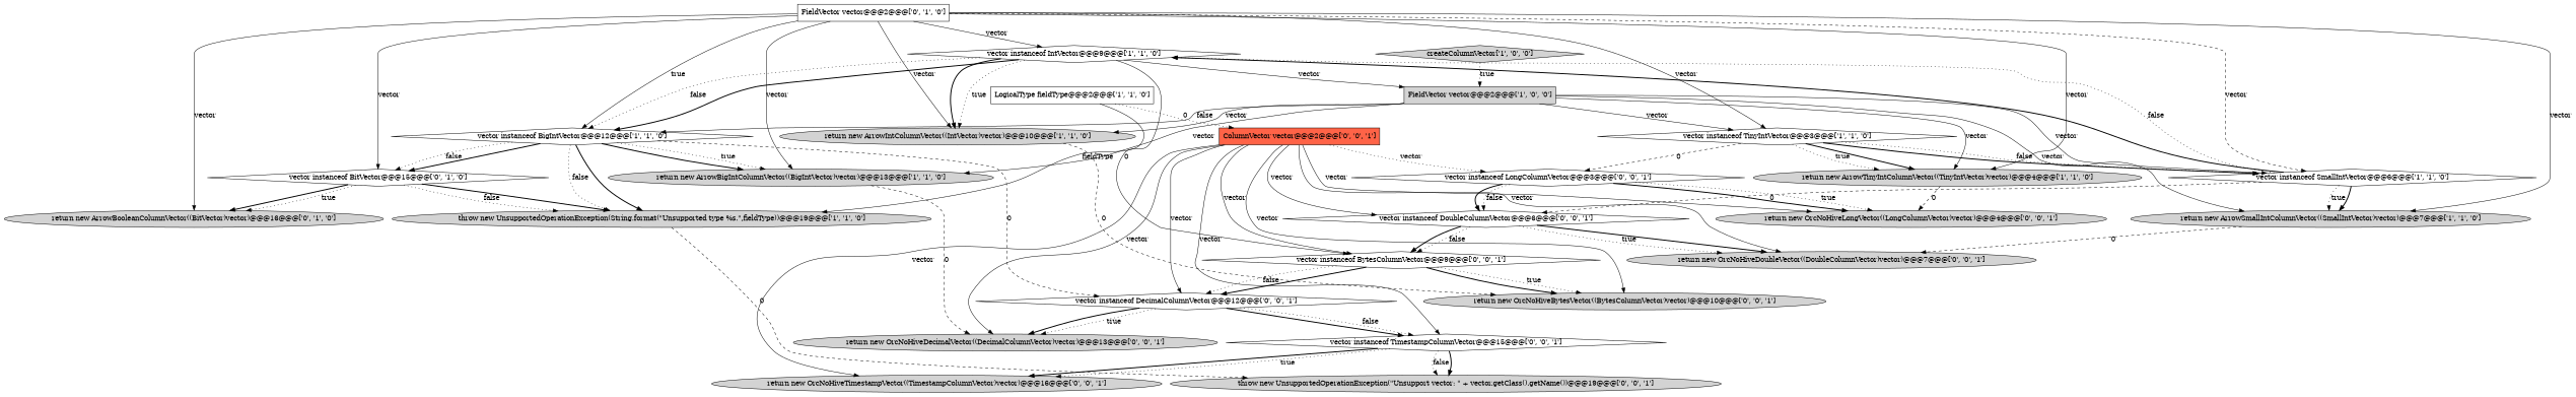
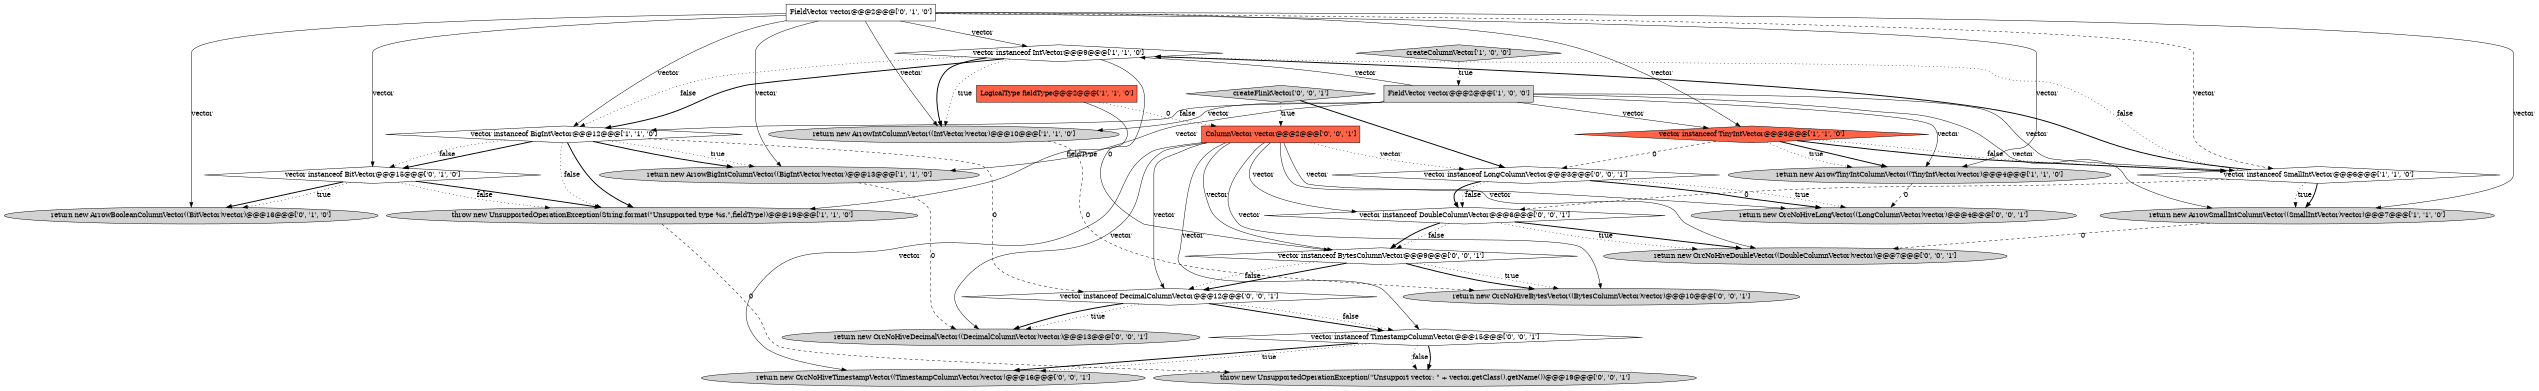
  digraph {
    node [fillcolor=lightgray shape=ellipse style=filled]
    edge [style=solid]
    n1 [label="return new ArrowTinyIntColumnVector((TinyIntVector)vector)@@@4@@@['1', '1', '0']"]
    n2 [label="return new OrcNoHiveLongVector((LongColumnVector)vector)@@@4@@@['0', '0', '1']"]
    n3 [fillcolor=white label="vector instanceof BitVector@@@15@@@['0', '1', '0']" shape=diamond]
    n4 [label="return new ArrowBooleanColumnVector((BitVector)vector)@@@16@@@['0', '1', '0']"]
    n5 [label="throw new UnsupportedOperationException(String.format(\"Unsupported type %s.\",fieldType))@@@19@@@['1', '1', '0']"]
    n6 [label="throw new UnsupportedOperationException(\"Unsupport vector: \" + vector.getClass().getName())@@@19@@@['0', '0', '1']"]
    n7 [fillcolor=white label="vector instanceof IntVector@@@9@@@['1', '1', '0']" shape=diamond]
    n8 [fillcolor=white label="vector instanceof BigIntVector@@@12@@@['1', '1', '0']" shape=diamond]
    n9 [fillcolor=white label="vector instanceof BytesColumnVector@@@9@@@['0', '0', '1']" shape=diamond]
    n10 [label="return new ArrowIntColumnVector((IntVector)vector)@@@10@@@['1', '1', '0']"]
    n11 [label="return new ArrowBigIntColumnVector((BigIntVector)vector)@@@13@@@['1', '1', '0']"]
    n12 [fillcolor=white label="vector instanceof DecimalColumnVector@@@12@@@['0', '0', '1']" shape=diamond]
    n13 [label="return new OrcNoHiveBytesVector((BytesColumnVector)vector)@@@10@@@['0', '0', '1']"]
    n14 [label="return new OrcNoHiveTimestampVector((TimestampColumnVector)vector)@@@16@@@['0', '0', '1']"]
    n15 [label="return new OrcNoHiveDoubleVector((DoubleColumnVector)vector)@@@7@@@['0', '0', '1']"]
    n16 [label="return new OrcNoHiveDecimalVector((DecimalColumnVector)vector)@@@13@@@['0', '0', '1']"]
    n17 [fillcolor=white label="FieldVector vector@@@2@@@['0', '1', '0']" shape=box]
    n18 [label="return new ArrowSmallIntColumnVector((SmallIntVector)vector)@@@7@@@['1', '1', '0']"]
    n19 [fillcolor=white label="vector instanceof SmallIntVector@@@6@@@['1', '1', '0']" shape=diamond]
-   n20 [fillcolor=white label="vector instanceof TinyIntVector@@@3@@@['1', '1', '0']" shape=diamond]
+   n20 [fillcolor=tomato label="vector instanceof TinyIntVector@@@3@@@['1', '1', '0']" shape=diamond]
    n21 [fillcolor=white label="vector instanceof DoubleColumnVector@@@6@@@['0', '0', '1']" shape=diamond]
    n22 [fillcolor=white label="vector instanceof LongColumnVector@@@3@@@['0', '0', '1']" shape=diamond]
+   n23 [label="createFlinkVector['0', '0', '1']" shape=diamond]
    n24 [fillcolor=tomato label="ColumnVector vector@@@2@@@['0', '0', '1']" shape=box]
    n25 [fillcolor=white label="vector instanceof TimestampColumnVector@@@15@@@['0', '0', '1']" shape=diamond]
    n26 [label="createColumnVector['1', '0', '0']" shape=diamond]
    n27 [label="FieldVector vector@@@2@@@['1', '0', '0']" shape=box]
-   n28 [fillcolor=white label="LogicalType fieldType@@@2@@@['1', '1', '0']" shape=box]
+   n28 [fillcolor=tomato label="LogicalType fieldType@@@2@@@['1', '1', '0']" shape=box]
    n1 -> n2 [label=0 style=dashed]
    n3 -> n4 [style=bold]
    n3 -> n4 [label=true style=dotted]
    n3 -> n5 [label=false style=dotted]
    n3 -> n5 [style=bold]
    n5 -> n6 [label=0 style=dashed]
    n7 -> n8 [style=bold]
    n7 -> n8 [label=false style=dotted]
    n7 -> n9 [label=0]
    n7 -> n10 [style=bold]
    n7 -> n10 [label=true style=dotted]
    n8 -> n3 [style=bold]
    n8 -> n3 [label=false style=dotted]
    n8 -> n5 [label=false style=dotted]
    n8 -> n5 [style=bold]
    n8 -> n11 [label=true style=dotted]
    n8 -> n11 [style=bold]
    n8 -> n12 [label=0 style=dashed]
    n9 -> n12 [style=bold]
    n9 -> n12 [label=false style=dotted]
    n9 -> n13 [label=true style=dotted]
    n9 -> n13 [style=bold]
    n10 -> n13 [label=0 style=dashed]
    n11 -> n16 [label=0 style=dashed]
    n12 -> n16 [label=true style=dotted]
    n12 -> n16 [style=bold]
    n12 -> n25 [style=bold]
    n12 -> n25 [label=false style=dotted]
    n17 -> n1 [label=vector]
    n17 -> n3 [label=vector]
    n17 -> n4 [label=vector]
    n17 -> n7 [label=vector]
-   n17 -> n8 [label=true]
+   n17 -> n8 [label=vector]
    n17 -> n10 [label=vector]
    n17 -> n11 [label=vector]
    n17 -> n18 [label=vector]
    n17 -> n19 [label=vector style=dashed]
    n17 -> n20 [label=vector]
    n18 -> n15 [label=0 style=dashed]
    n19 -> n7 [label=false style=dotted]
    n19 -> n7 [style=bold]
    n19 -> n18 [label=true style=dotted]
    n19 -> n18 [style=bold]
    n19 -> n21 [label=0 style=dashed]
    n20 -> n1 [style=bold]
    n20 -> n1 [label=true style=dotted]
    n20 -> n19 [style=bold]
    n20 -> n19 [label=false style=dotted]
    n20 -> n22 [label=0 style=dashed]
    n21 -> n9 [label=false style=dotted]
    n21 -> n9 [style=bold]
    n21 -> n15 [style=bold]
    n21 -> n15 [label=true style=dotted]
    n22 -> n2 [label=true style=dotted]
    n22 -> n2 [style=bold]
    n22 -> n21 [style=bold]
    n22 -> n21 [label=false style=dotted]
+   n23 -> n22 [style=bold]
+   n23 -> n24 [label=true style=dotted]
    n24 -> n2 [label=vector]
    n24 -> n9 [label=vector]
    n24 -> n12 [label=vector]
    n24 -> n13 [label=vector]
    n24 -> n14 [label=vector]
    n24 -> n15 [label=vector]
    n24 -> n16 [label=vector]
    n24 -> n21 [label=vector]
    n24 -> n22 [label=vector style=dotted]
    n24 -> n25 [label=vector]
    n25 -> n6 [style=bold]
    n25 -> n6 [label=false style=dotted]
    n25 -> n14 [style=bold]
    n25 -> n14 [label=true style=dotted]
    n26 -> n27 [label=true style=dotted]
    n27 -> n1 [label=vector]
-   n7 -> n27 [label=vector]
+   n27 -> n7 [label=vector]
    n27 -> n8 [label=false]
    n27 -> n10 [label=vector]
    n27 -> n11 [label=vector]
    n27 -> n18 [label=vector]
    n27 -> n19 [label=vector]
    n27 -> n20 [label=vector]
    n28 -> n5 [label=fieldType]
    n28 -> n24 [label=0 style=dotted]
  }
